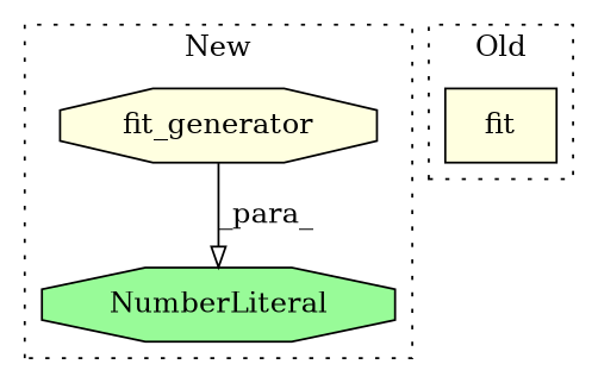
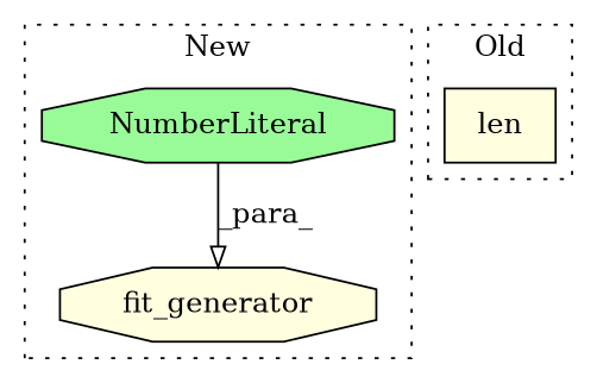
  digraph {
    node [a=32 shape=octagon style=filled fillcolor=lightyellow]
    n1 [l="14,1" label=fit_generator s="3514,3629"]
    n2 [a=34 l=4 label=NumberLiteral s=3569 fillcolor=palegreen]
-   n3 [l="4,1" label=fit s="2271,2302" shape=box]
+   n3 [l="4,1" label=len s="2271,2302" shape=box]
    subgraph cluster_1 {
      label=New
      style=dotted
      n1
      n2
    }
    subgraph cluster_2 {
      label=Old
      style=dotted
      n3
    }
-   n1 -> n2 [label=_para_ arrowhead=onormal]
+   n2 -> n1 [label=_para_ arrowhead=onormal]
  }
